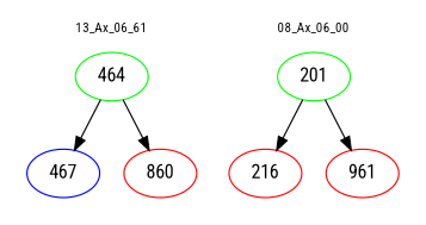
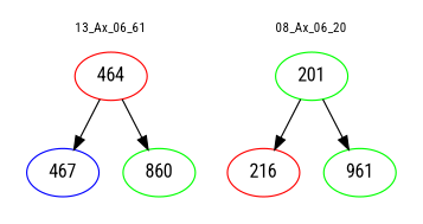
  digraph {
    fontname="Roboto Condensed"
    node [color=red fontname="Roboto Condensed"]
    edge [color=black fontname="Roboto Condensed"]
-   n1 [color=green label=464]
+   n1 [label=464]
    n2 [color=blue label=467]
-   n3 [label=860]
+   n3 [color=green label=860]
    n4 [color=green label=201]
    n5 [label=216]
-   n6 [label=961]
+   n6 [color=green label=961]
    subgraph cluster_1 {
      color=white
      fontsize=10
      label="13_Ax_06_61"
      n1
      n2
      n3
    }
    subgraph cluster_2 {
      color=white
      fontsize=10
-     label="08_Ax_06_00"
+     label="08_Ax_06_20"
      n4
      n5
      n6
    }
    n1 -> n2
    n1 -> n3
    n4 -> n5
    n4 -> n6
  }
